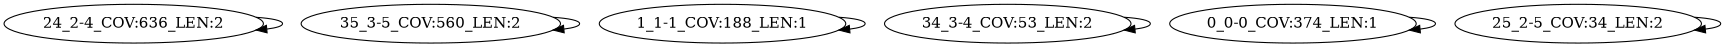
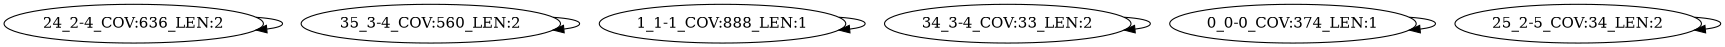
  digraph {
    "24_2-4_COV:636_LEN:2"
-   "35_3-5_COV:560_LEN:2"
-   "1_1-1_COV:888_LEN:1" [label="1_1-1_COV:188_LEN:1"]
-   "34_3-4_COV:33_LEN:2" [label="34_3-4_COV:53_LEN:2"]
+   "35_3-5_COV:560_LEN:2" [label="35_3-4_COV:560_LEN:2"]
+   "1_1-1_COV:888_LEN:1"
+   "34_3-4_COV:33_LEN:2"
    n5 [label="0_0-0_COV:374_LEN:1"]
    "25_2-5_COV:34_LEN:2"
    "24_2-4_COV:636_LEN:2" -> "24_2-4_COV:636_LEN:2"
    "35_3-5_COV:560_LEN:2" -> "35_3-5_COV:560_LEN:2"
    "1_1-1_COV:888_LEN:1" -> "1_1-1_COV:888_LEN:1"
    "34_3-4_COV:33_LEN:2" -> "34_3-4_COV:33_LEN:2"
    n5 -> n5
    "25_2-5_COV:34_LEN:2" -> "25_2-5_COV:34_LEN:2"
  }
